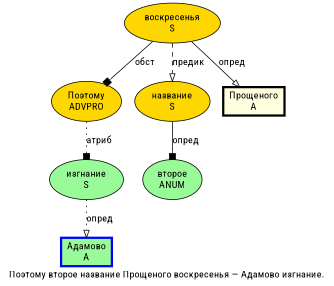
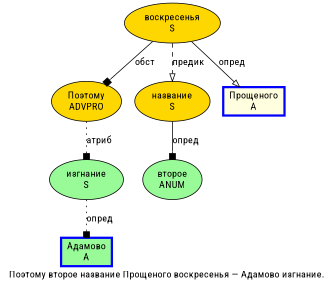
  digraph {
    fontname="Roboto Condensed"
    label="Поэтому второе название Прощеного воскресенья — Адамово изгнание."
    node [fillcolor=gold fontname="Roboto Condensed" penwidth=1 shape=ellipse style=filled]
    edge [arrowhead=box fontname="Roboto Condensed" style=solid]
    n1 [label="Поэтому\nADVPRO"]
    n2 [fillcolor=palegreen label="изгнание\nS"]
    n3 [fillcolor=palegreen label="второе\nANUM"]
    n4 [label="название\nS"]
-   n5 [color=black fillcolor=lightyellow label="Прощеного\nA" penwidth=3 shape=box]
+   n5 [color=blue fillcolor=lightyellow label="Прощеного\nA" penwidth=3 shape=box]
    n6 [label="воскресенья\nS"]
    n7 [color=blue fillcolor=palegreen label="Адамово\nA" penwidth=3 shape=box]
    n1 -> n2 [label="атриб" style=dotted]
-   n2 -> n7 [arrowhead=onormal label="опред" style=dotted]
+   n2 -> n7 [label="опред" style=dotted]
    n4 -> n3 [label="опред"]
    n6 -> n1 [label="обст"]
    n6 -> n4 [arrowhead=onormal label="предик" style=dashed]
    n6 -> n5 [arrowhead=onormal label="опред"]
  }
